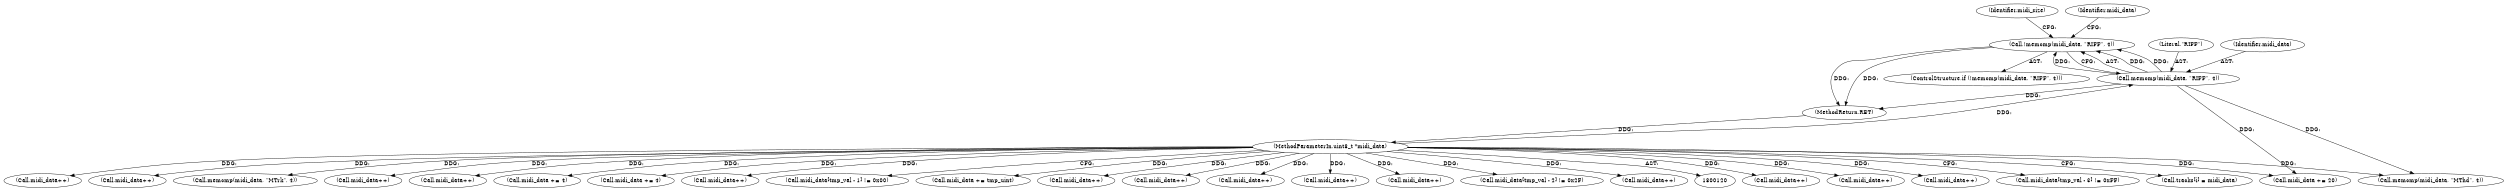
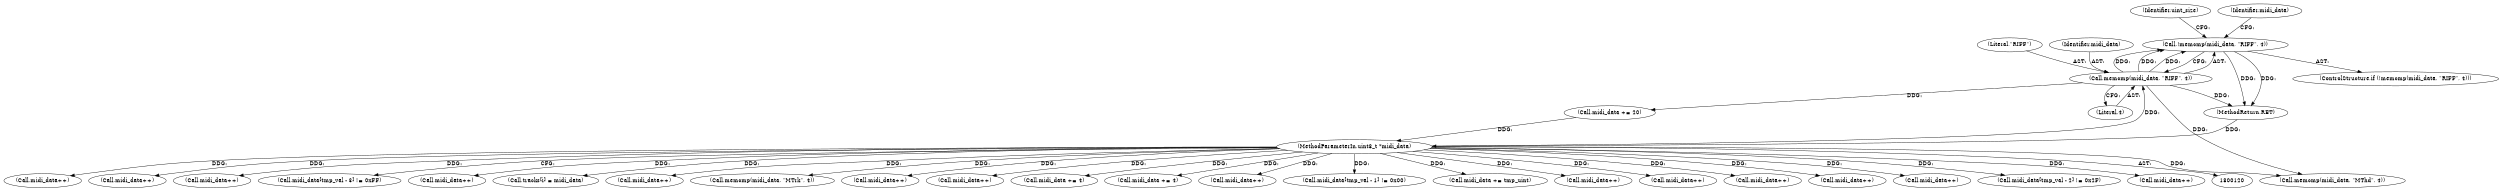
  digraph {
    n1 [label="(Call,!memcmp(midi_data, \"RIFF\", 4))"]
    n2 [label="(Call,memcmp(midi_data, \"RIFF\", 4))"]
    n3 [label="(MethodReturn,RET)"]
    n4 [label="(ControlStructure,if (!memcmp(midi_data, \"RIFF\", 4)))"]
    n5 [label="(Call,memcmp(midi_data, \"MThd\", 4))"]
    n6 [label="(Call,midi_data += 20)"]
+   n7 [label="(Literal,4)"]
    n8 [label="(MethodParameterIn,uint8_t *midi_data)"]
    n9 [label="(Call,midi_data++)"]
    n10 [label="(Call,midi_data++)"]
    n11 [label="(Call,midi_data++)"]
    n12 [label="(Call,midi_data[tmp_val - 3] != 0xFF)"]
    n13 [label="(Call,midi_data++)"]
    n14 [label="(Call,tracks[i] = midi_data)"]
    n15 [label="(Call,midi_data++)"]
    n16 [label="(Call,memcmp(midi_data, \"MTrk\", 4))"]
    n17 [label="(Call,midi_data++)"]
    n18 [label="(Call,midi_data++)"]
    n19 [label="(Call,midi_data += 4)"]
    n20 [label="(Call,midi_data += 4)"]
    n21 [label="(Call,midi_data++)"]
    n22 [label="(Call,midi_data[tmp_val - 1] != 0x00)"]
    n23 [label="(Call,midi_data += tmp_uint)"]
    n24 [label="(Call,midi_data++)"]
    n25 [label="(Call,midi_data++)"]
    n26 [label="(Call,midi_data++)"]
    n27 [label="(Call,midi_data++)"]
    n28 [label="(Call,midi_data++)"]
    n29 [label="(Call,midi_data[tmp_val - 2] != 0x2F)"]
    n30 [label="(Call,midi_data++)"]
    n31 [label=1800120]
    n32 [label="(Literal,\"RIFF\")"]
-   n33 [label="(Identifier,midi_size)"]
+   n33 [label="(Identifier,uint_size)"]
    n34 [label="(Identifier,midi_data)"]
    n35 [label="(Identifier,midi_data)"]
    n1 -> n2 [label="CFG: "]
    n1 -> n3 [label="DDG: "]
    n1 -> n3 [label="DDG: "]
    n1 -> n4 [label="AST: "]
    n2 -> n1 [label="AST: "]
    n2 -> n1 [label="DDG: "]
    n2 -> n1 [label="DDG: "]
    n2 -> n1 [label="DDG: "]
    n2 -> n3 [label="DDG: "]
    n2 -> n5 [label="DDG: "]
    n2 -> n6 [label="DDG: "]
+   n2 -> n7 [label="CFG: "]
    n3 -> n8 [label="DDG: "]
+   n7 -> n2 [label="AST: "]
    n8 -> n2 [label="DDG: "]
    n8 -> n5 [label="DDG: "]
-   n8 -> n6 [label="DDG: "]
+   n6 -> n8 [label="DDG: "]
    n8 -> n9 [label="DDG: "]
    n8 -> n10 [label="DDG: "]
    n8 -> n11 [label="DDG: "]
    n8 -> n12 [label="CFG: "]
    n8 -> n13 [label="DDG: "]
-   n8 -> n14 [label="CFG: "]
+   n8 -> n14 [label="DDG: "]
    n8 -> n15 [label="DDG: "]
    n8 -> n16 [label="DDG: "]
    n8 -> n17 [label="DDG: "]
    n8 -> n18 [label="DDG: "]
    n8 -> n19 [label="DDG: "]
    n8 -> n20 [label="DDG: "]
    n8 -> n21 [label="DDG: "]
-   n8 -> n22 [label="CFG: "]
+   n8 -> n22 [label="DDG: "]
    n8 -> n23 [label="DDG: "]
    n8 -> n24 [label="DDG: "]
    n8 -> n25 [label="DDG: "]
    n8 -> n26 [label="DDG: "]
    n8 -> n27 [label="DDG: "]
    n8 -> n28 [label="DDG: "]
    n8 -> n29 [label="DDG: "]
    n8 -> n30 [label="DDG: "]
    n8 -> n31 [label="AST: "]
    n32 -> n2 [label="AST: "]
    n33 -> n1 [label="CFG: "]
    n34 -> n1 [label="CFG: "]
    n35 -> n2 [label="AST: "]
  }
